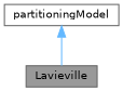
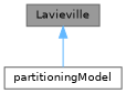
  digraph {
    node [color=gray40 fontname=Helvetica fontsize=10 shape=box style=filled]
    n1 [fillcolor=grey60 fontcolor=black height=0.2 label=Lavieville width=0.4]
    n2 [fillcolor=white height=0.2 label=partitioningModel width=0.4]
-   n2 -> n1 [color=steelblue1 dir=back fontname=Helvetica fontsize=10 labelfontname=Helvetica labelfontsize=10 style=solid]
+   n1 -> n2 [color=steelblue1 dir=back fontname=Helvetica fontsize=10 labelfontname=Helvetica labelfontsize=10 style=solid]
  }
